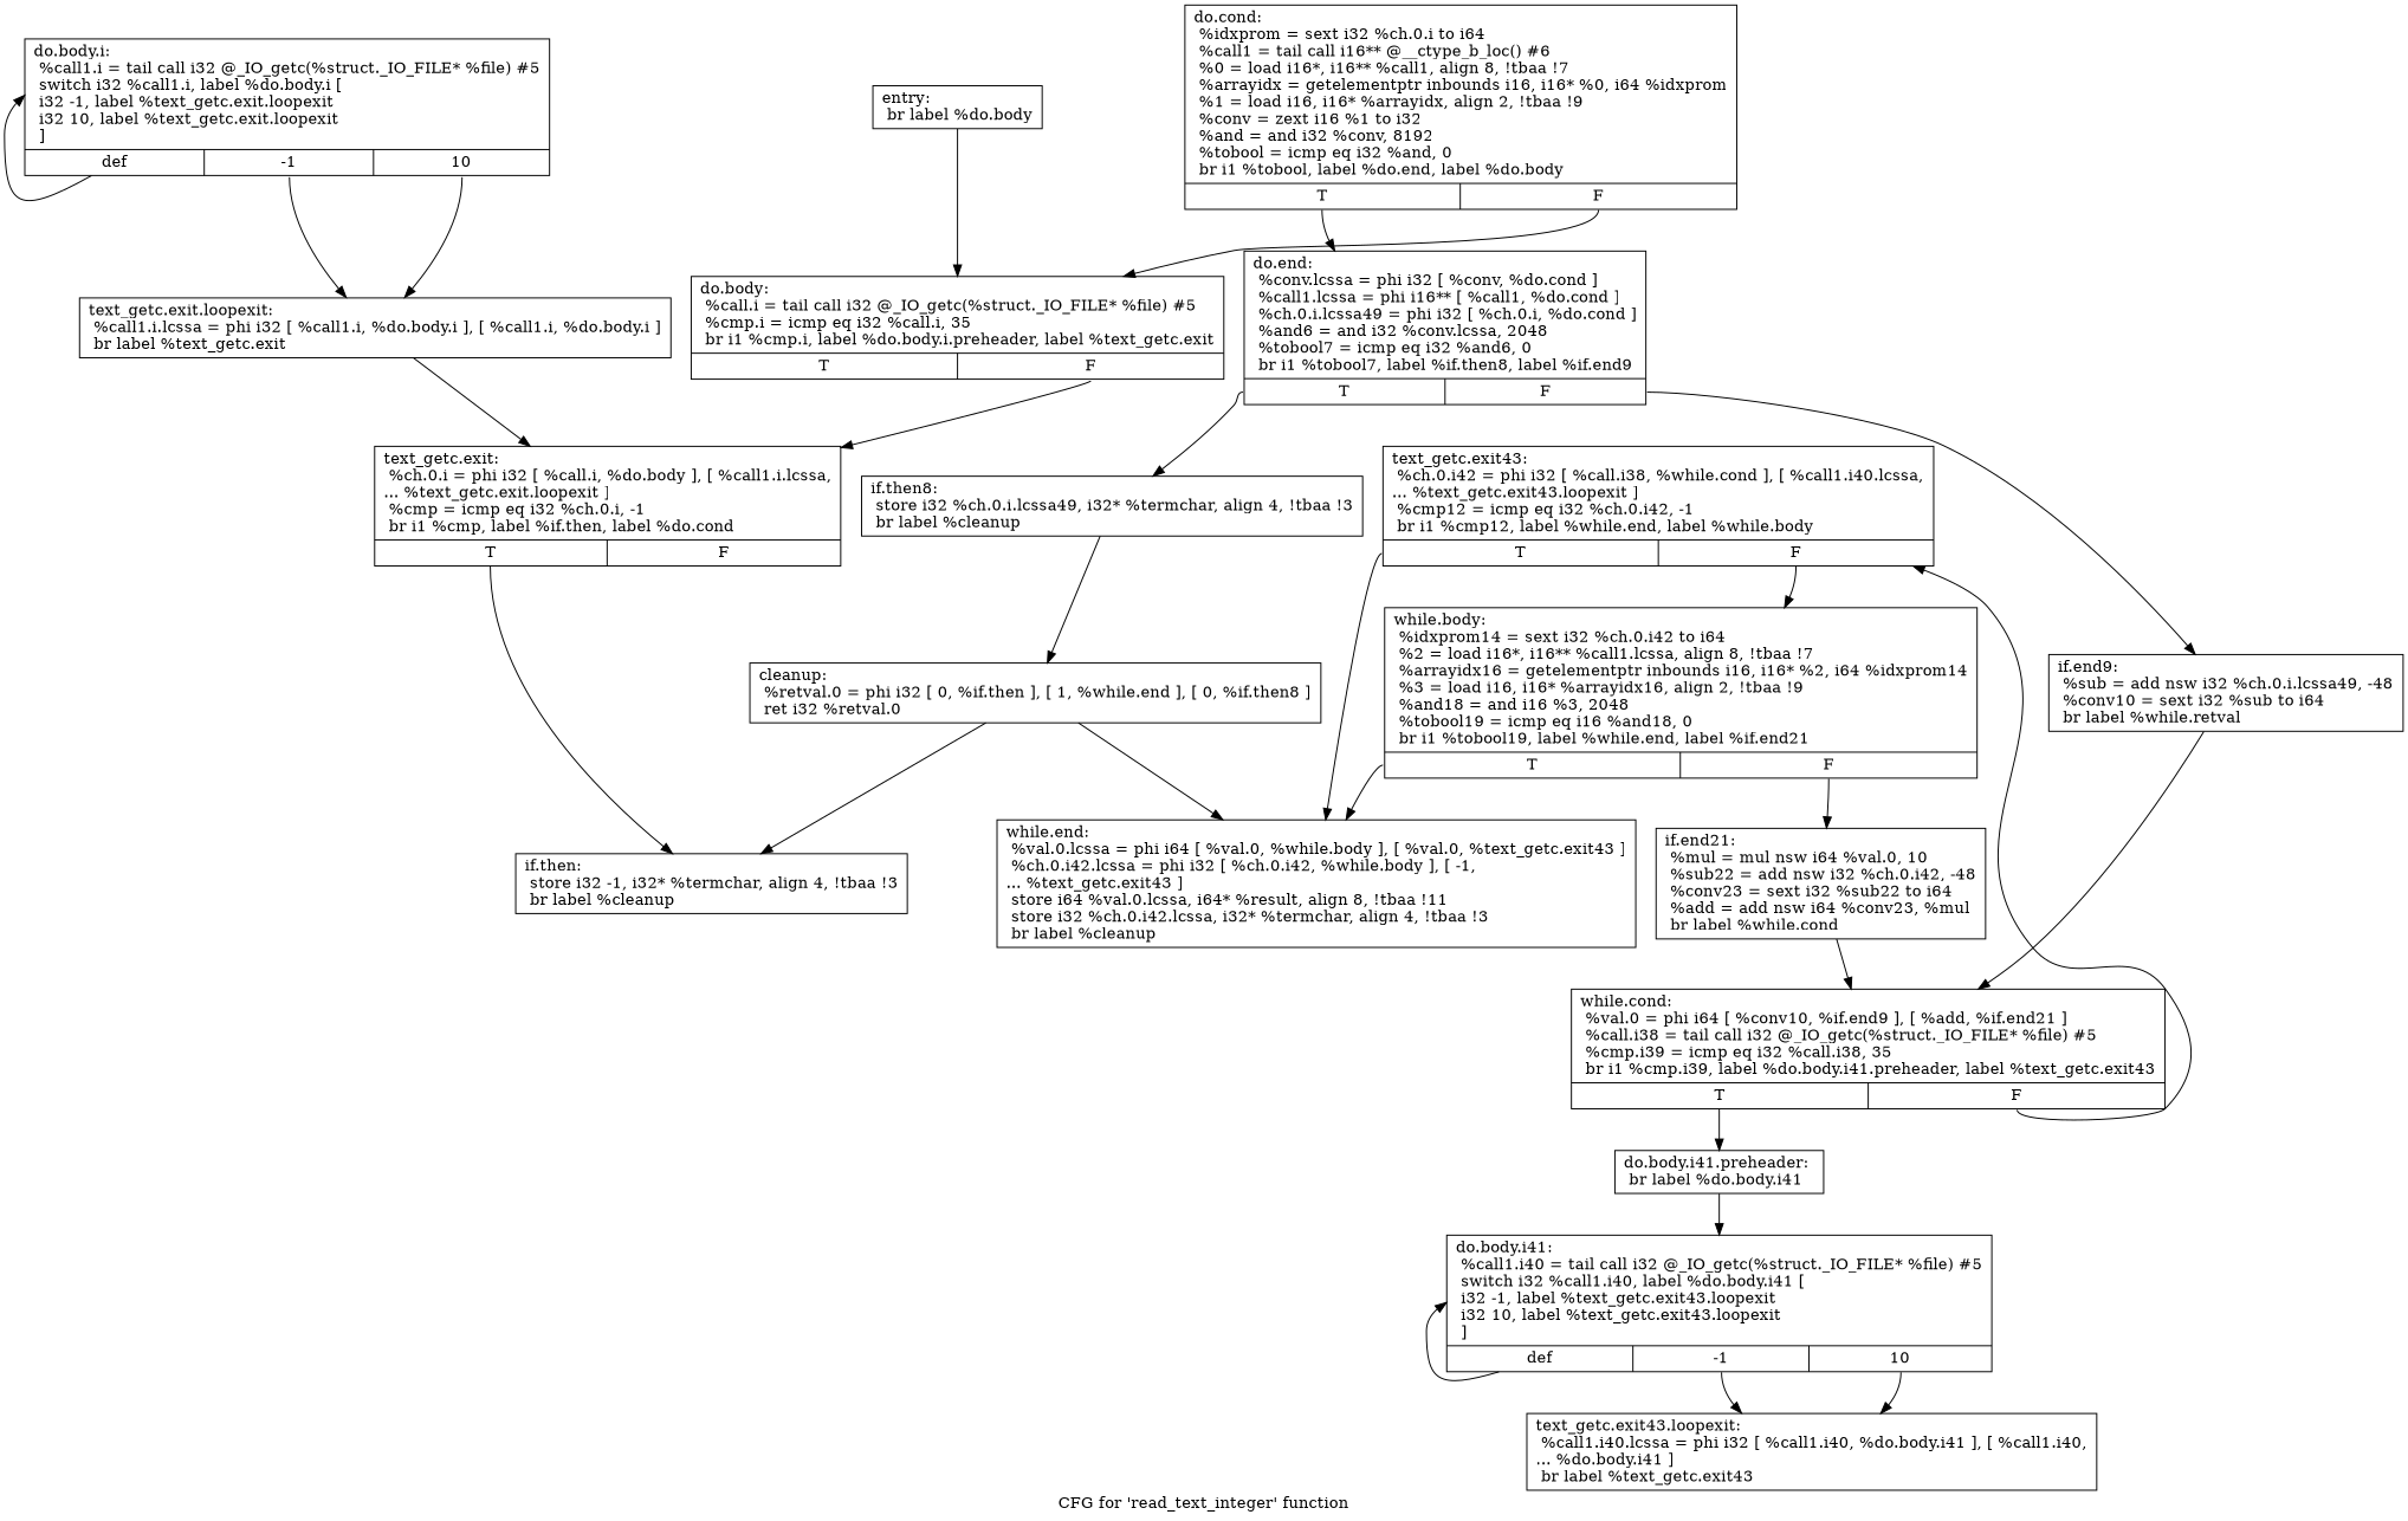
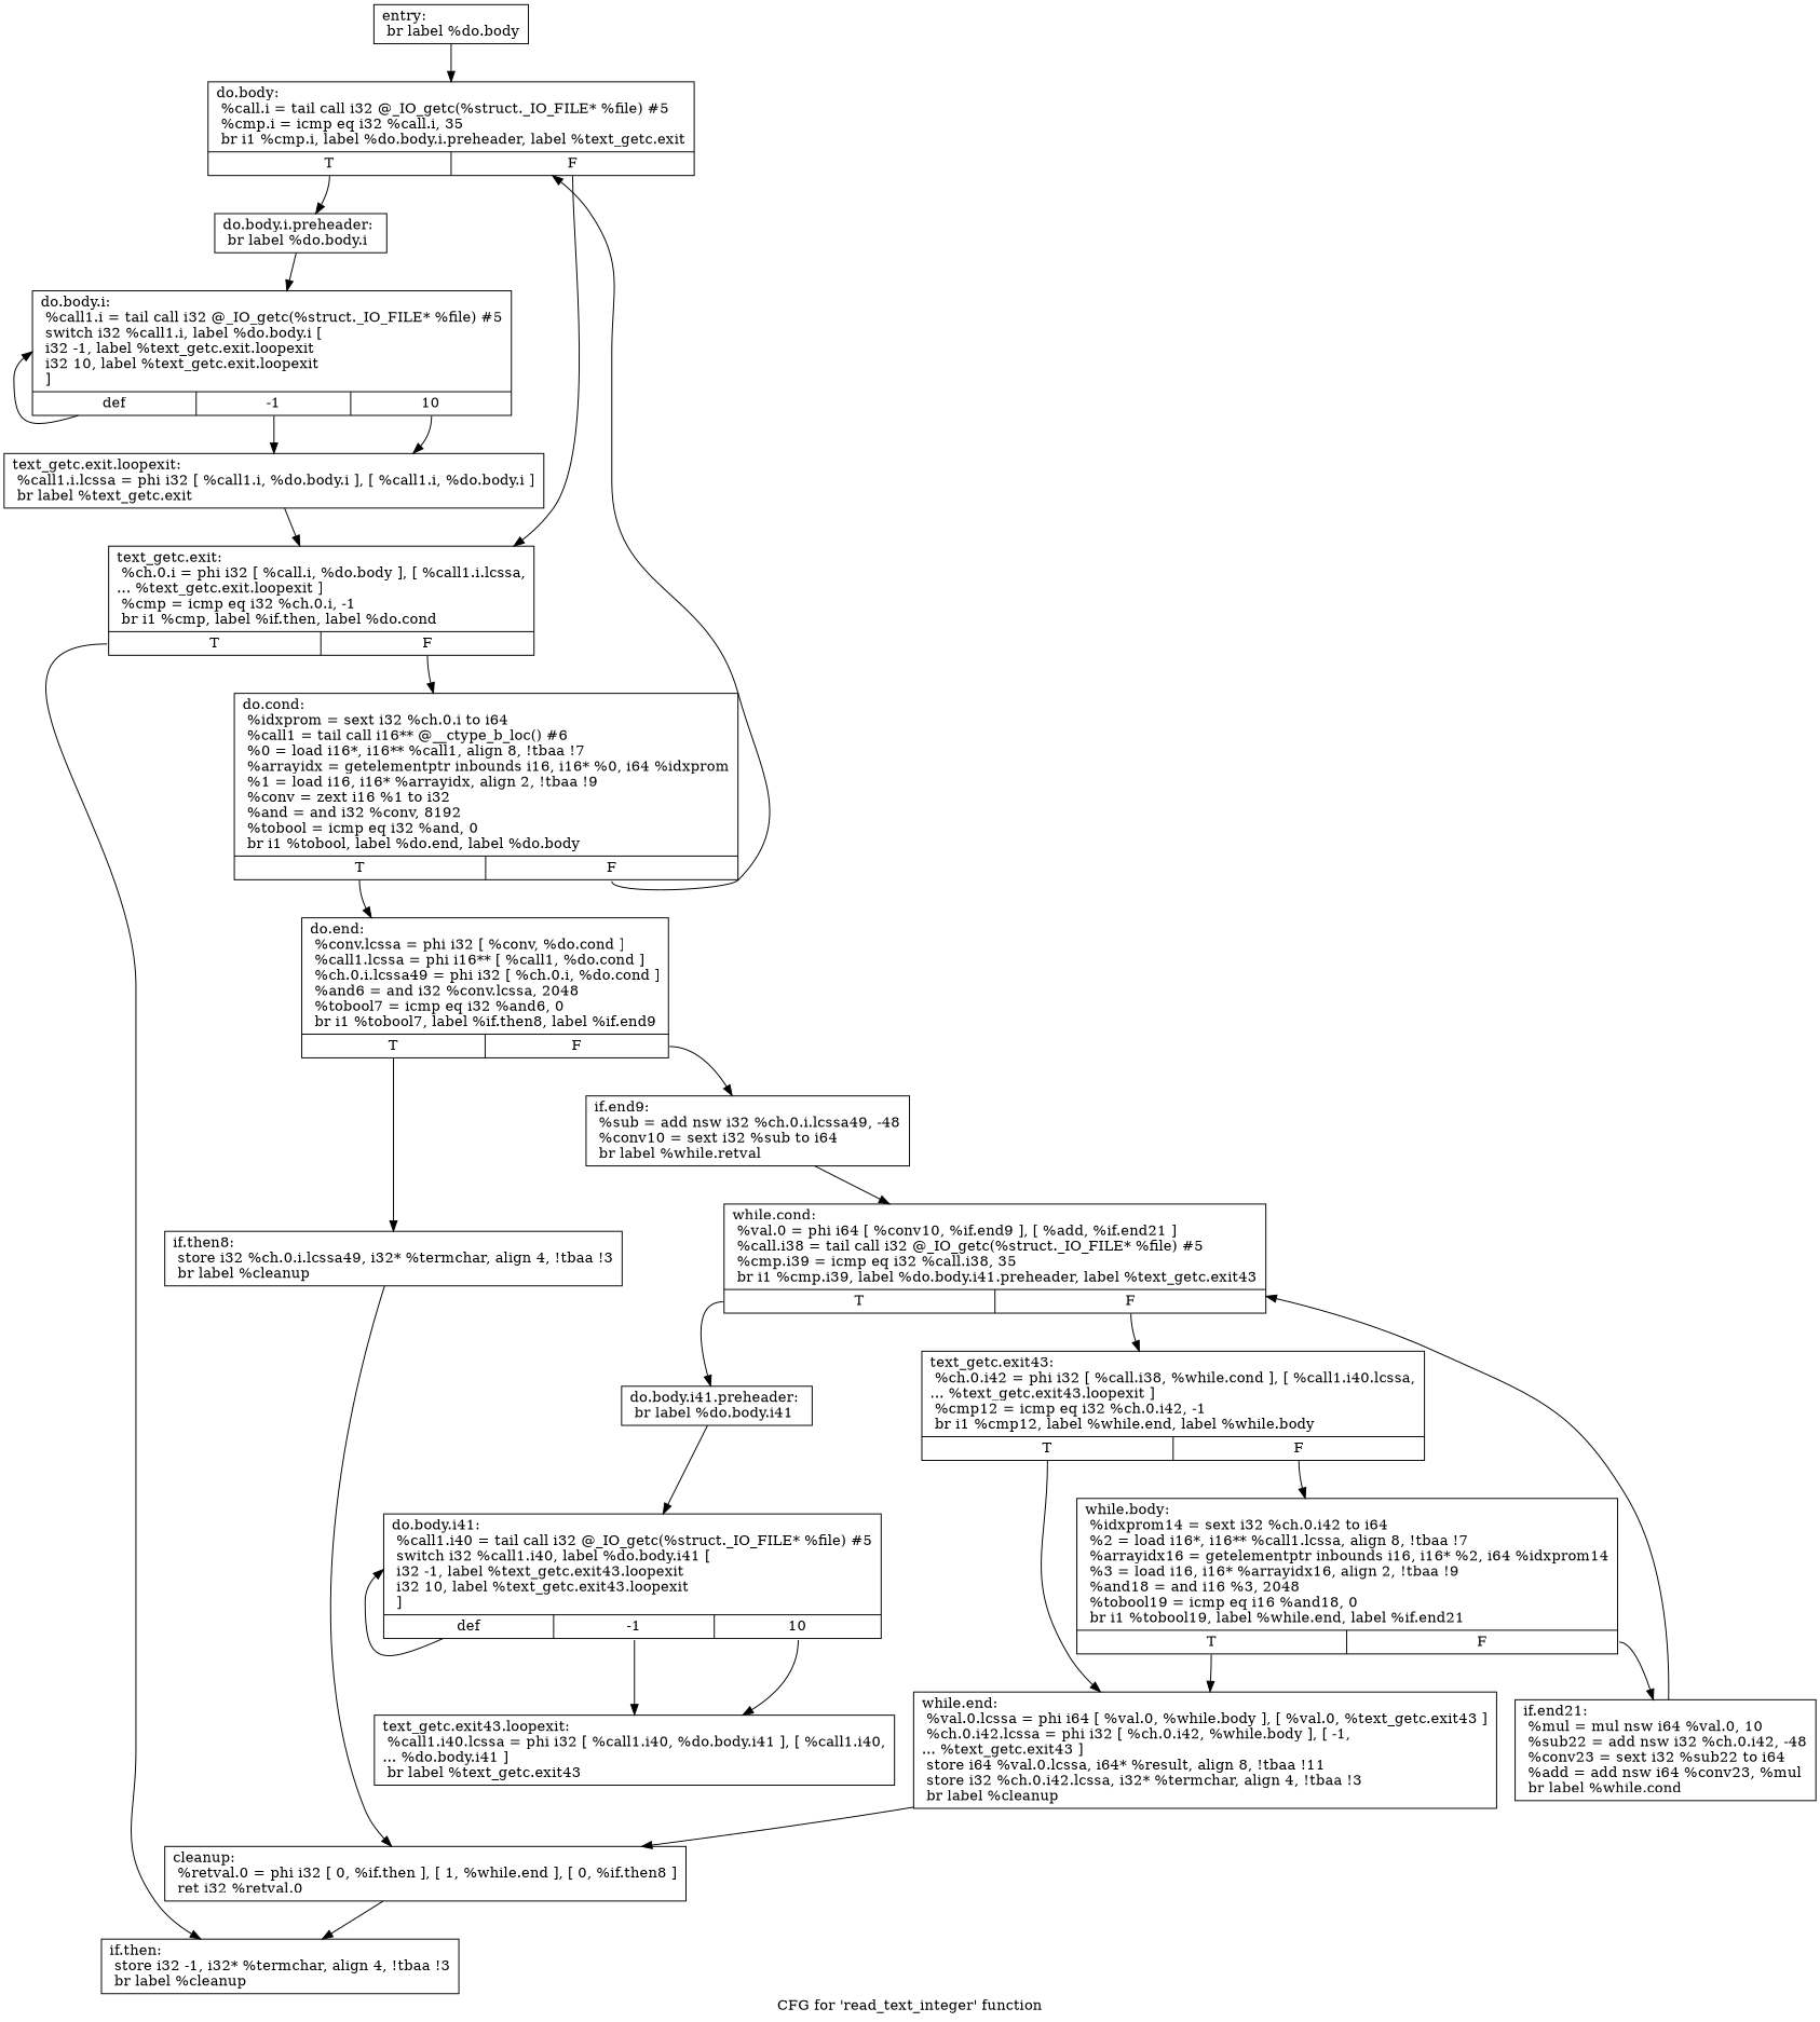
  digraph {
    label="CFG for 'read_text_integer' function"
    node [shape=record]
    n1 [label="{entry:\l  br label %do.body\l}"]
    n2 [label="{do.body:                                          \l  %call.i = tail call i32 @_IO_getc(%struct._IO_FILE* %file) #5\l  %cmp.i = icmp eq i32 %call.i, 35\l  br i1 %cmp.i, label %do.body.i.preheader, label %text_getc.exit\l|{<s0>T|<s1>F}}"]
+   n3 [label="{do.body.i.preheader:                              \l  br label %do.body.i\l}"]
    n4 [label="{text_getc.exit:                                   \l  %ch.0.i = phi i32 [ %call.i, %do.body ], [ %call1.i.lcssa,\l... %text_getc.exit.loopexit ]\l  %cmp = icmp eq i32 %ch.0.i, -1\l  br i1 %cmp, label %if.then, label %do.cond\l|{<s0>T|<s1>F}}"]
    n5 [label="{do.body.i:                                        \l  %call1.i = tail call i32 @_IO_getc(%struct._IO_FILE* %file) #5\l  switch i32 %call1.i, label %do.body.i [\l    i32 -1, label %text_getc.exit.loopexit\l    i32 10, label %text_getc.exit.loopexit\l  ]\l|{<s0>def|<s1>-1|<s2>10}}"]
    n6 [label="{if.then:                                          \l  store i32 -1, i32* %termchar, align 4, !tbaa !3\l  br label %cleanup\l}"]
    n7 [label="{do.cond:                                          \l  %idxprom = sext i32 %ch.0.i to i64\l  %call1 = tail call i16** @__ctype_b_loc() #6\l  %0 = load i16*, i16** %call1, align 8, !tbaa !7\l  %arrayidx = getelementptr inbounds i16, i16* %0, i64 %idxprom\l  %1 = load i16, i16* %arrayidx, align 2, !tbaa !9\l  %conv = zext i16 %1 to i32\l  %and = and i32 %conv, 8192\l  %tobool = icmp eq i32 %and, 0\l  br i1 %tobool, label %do.end, label %do.body\l|{<s0>T|<s1>F}}"]
    n8 [label="{text_getc.exit.loopexit:                          \l  %call1.i.lcssa = phi i32 [ %call1.i, %do.body.i ], [ %call1.i, %do.body.i ]\l  br label %text_getc.exit\l}"]
    n9 [label="{do.end:                                           \l  %conv.lcssa = phi i32 [ %conv, %do.cond ]\l  %call1.lcssa = phi i16** [ %call1, %do.cond ]\l  %ch.0.i.lcssa49 = phi i32 [ %ch.0.i, %do.cond ]\l  %and6 = and i32 %conv.lcssa, 2048\l  %tobool7 = icmp eq i32 %and6, 0\l  br i1 %tobool7, label %if.then8, label %if.end9\l|{<s0>T|<s1>F}}"]
    n10 [label="{cleanup:                                          \l  %retval.0 = phi i32 [ 0, %if.then ], [ 1, %while.end ], [ 0, %if.then8 ]\l  ret i32 %retval.0\l}"]
    n11 [label="{if.then8:                                         \l  store i32 %ch.0.i.lcssa49, i32* %termchar, align 4, !tbaa !3\l  br label %cleanup\l}"]
    n12 [label="{if.end9:                                          \l  %sub = add nsw i32 %ch.0.i.lcssa49, -48\l  %conv10 = sext i32 %sub to i64\l  br label %while.retval\l}"]
    n13 [label="{while.cond:                                       \l  %val.0 = phi i64 [ %conv10, %if.end9 ], [ %add, %if.end21 ]\l  %call.i38 = tail call i32 @_IO_getc(%struct._IO_FILE* %file) #5\l  %cmp.i39 = icmp eq i32 %call.i38, 35\l  br i1 %cmp.i39, label %do.body.i41.preheader, label %text_getc.exit43\l|{<s0>T|<s1>F}}"]
    n14 [label="{do.body.i41.preheader:                            \l  br label %do.body.i41\l}"]
    n15 [label="{text_getc.exit43:                                 \l  %ch.0.i42 = phi i32 [ %call.i38, %while.cond ], [ %call1.i40.lcssa,\l... %text_getc.exit43.loopexit ]\l  %cmp12 = icmp eq i32 %ch.0.i42, -1\l  br i1 %cmp12, label %while.end, label %while.body\l|{<s0>T|<s1>F}}"]
    n16 [label="{do.body.i41:                                      \l  %call1.i40 = tail call i32 @_IO_getc(%struct._IO_FILE* %file) #5\l  switch i32 %call1.i40, label %do.body.i41 [\l    i32 -1, label %text_getc.exit43.loopexit\l    i32 10, label %text_getc.exit43.loopexit\l  ]\l|{<s0>def|<s1>-1|<s2>10}}"]
    n17 [label="{while.end:                                        \l  %val.0.lcssa = phi i64 [ %val.0, %while.body ], [ %val.0, %text_getc.exit43 ]\l  %ch.0.i42.lcssa = phi i32 [ %ch.0.i42, %while.body ], [ -1,\l... %text_getc.exit43 ]\l  store i64 %val.0.lcssa, i64* %result, align 8, !tbaa !11\l  store i32 %ch.0.i42.lcssa, i32* %termchar, align 4, !tbaa !3\l  br label %cleanup\l}"]
    n18 [label="{while.body:                                       \l  %idxprom14 = sext i32 %ch.0.i42 to i64\l  %2 = load i16*, i16** %call1.lcssa, align 8, !tbaa !7\l  %arrayidx16 = getelementptr inbounds i16, i16* %2, i64 %idxprom14\l  %3 = load i16, i16* %arrayidx16, align 2, !tbaa !9\l  %and18 = and i16 %3, 2048\l  %tobool19 = icmp eq i16 %and18, 0\l  br i1 %tobool19, label %while.end, label %if.end21\l|{<s0>T|<s1>F}}"]
    n19 [label="{text_getc.exit43.loopexit:                        \l  %call1.i40.lcssa = phi i32 [ %call1.i40, %do.body.i41 ], [ %call1.i40,\l... %do.body.i41 ]\l  br label %text_getc.exit43\l}"]
    n20 [label="{if.end21:                                         \l  %mul = mul nsw i64 %val.0, 10\l  %sub22 = add nsw i32 %ch.0.i42, -48\l  %conv23 = sext i32 %sub22 to i64\l  %add = add nsw i64 %conv23, %mul\l  br label %while.cond\l}"]
    n1 -> n2
+   n2 -> n3 [tailport=s0]
    n2 -> n4 [tailport=s1]
+   n3 -> n5
    n4 -> n6 [tailport=s0]
+   n4 -> n7 [tailport=s1]
    n5 -> n5 [tailport=s0]
    n5 -> n8 [tailport=s1]
    n5 -> n8 [tailport=s2]
    n7 -> n2 [tailport=s1]
    n7 -> n9 [tailport=s0]
    n8 -> n4
    n9 -> n11 [tailport=s0]
    n9 -> n12 [tailport=s1]
    n10 -> n6
    n11 -> n10
    n12 -> n13
    n13 -> n14 [tailport=s0]
    n13 -> n15 [tailport=s1]
    n14 -> n16
    n15 -> n17 [tailport=s0]
    n15 -> n18 [tailport=s1]
    n16 -> n16 [tailport=s0]
    n16 -> n19 [tailport=s1]
    n16 -> n19 [tailport=s2]
-   n10 -> n17
+   n17 -> n10
    n18 -> n17 [tailport=s0]
    n18 -> n20 [tailport=s1]
    n20 -> n13
  }
